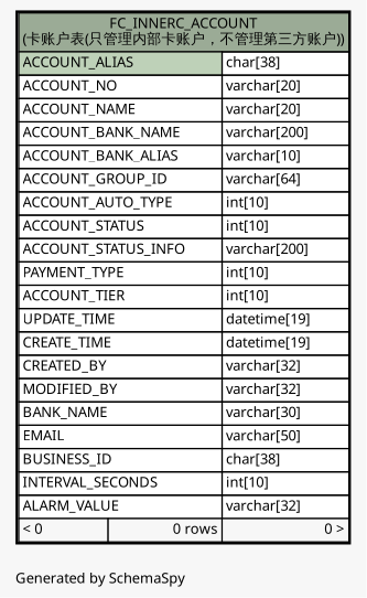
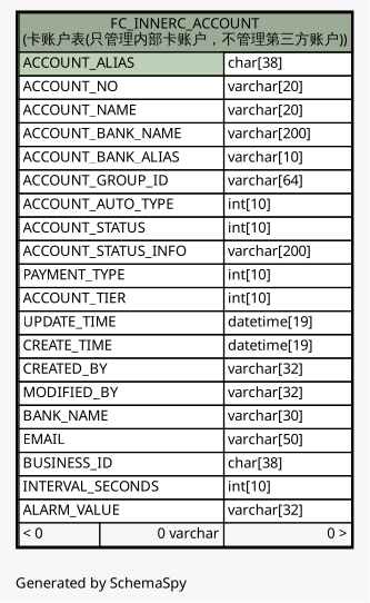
  digraph {
    bgcolor="#f7f7f7"
    fontname="Microsoft YaHei"
    fontsize=11
    label="\nGenerated by SchemaSpy"
    labeljust=l
    nodesep=0.18
    rankdir=RL
    ranksep=0.46
-   n1 [fontname="Microsoft YaHei" fontsize=11 label=<     <TABLE BORDER="2" CELLBORDER="1" CELLSPACING="0" BGCOLOR="#ffffff">       <TR><TD COLSPAN="3" BGCOLOR="#9bab96" ALIGN="CENTER">FC_INNERC_ACCOUNT<br/>(卡账户表(只管理内部卡账户，不管理第三方账户))</TD></TR>       <TR><TD PORT="ACCOUNT_ALIAS" COLSPAN="2" BGCOLOR="#bed1b8" ALIGN="LEFT">ACCOUNT_ALIAS</TD><TD PORT="ACCOUNT_ALIAS.type" ALIGN="LEFT">char[38]</TD></TR>       <TR><TD PORT="ACCOUNT_NO" COLSPAN="2" ALIGN="LEFT">ACCOUNT_NO</TD><TD PORT="ACCOUNT_NO.type" ALIGN="LEFT">varchar[20]</TD></TR>       <TR><TD PORT="ACCOUNT_NAME" COLSPAN="2" ALIGN="LEFT">ACCOUNT_NAME</TD><TD PORT="ACCOUNT_NAME.type" ALIGN="LEFT">varchar[20]</TD></TR>       <TR><TD PORT="ACCOUNT_BANK_NAME" COLSPAN="2" ALIGN="LEFT">ACCOUNT_BANK_NAME</TD><TD PORT="ACCOUNT_BANK_NAME.type" ALIGN="LEFT">varchar[200]</TD></TR>       <TR><TD PORT="ACCOUNT_BANK_ALIAS" COLSPAN="2" ALIGN="LEFT">ACCOUNT_BANK_ALIAS</TD><TD PORT="ACCOUNT_BANK_ALIAS.type" ALIGN="LEFT">varchar[10]</TD></TR>       <TR><TD PORT="ACCOUNT_GROUP_ID" COLSPAN="2" ALIGN="LEFT">ACCOUNT_GROUP_ID</TD><TD PORT="ACCOUNT_GROUP_ID.type" ALIGN="LEFT">varchar[64]</TD></TR>       <TR><TD PORT="ACCOUNT_AUTO_TYPE" COLSPAN="2" ALIGN="LEFT">ACCOUNT_AUTO_TYPE</TD><TD PORT="ACCOUNT_AUTO_TYPE.type" ALIGN="LEFT">int[10]</TD></TR>       <TR><TD PORT="ACCOUNT_STATUS" COLSPAN="2" ALIGN="LEFT">ACCOUNT_STATUS</TD><TD PORT="ACCOUNT_STATUS.type" ALIGN="LEFT">int[10]</TD></TR>       <TR><TD PORT="ACCOUNT_STATUS_INFO" COLSPAN="2" ALIGN="LEFT">ACCOUNT_STATUS_INFO</TD><TD PORT="ACCOUNT_STATUS_INFO.type" ALIGN="LEFT">varchar[200]</TD></TR>       <TR><TD PORT="PAYMENT_TYPE" COLSPAN="2" ALIGN="LEFT">PAYMENT_TYPE</TD><TD PORT="PAYMENT_TYPE.type" ALIGN="LEFT">int[10]</TD></TR>       <TR><TD PORT="ACCOUNT_TIER" COLSPAN="2" ALIGN="LEFT">ACCOUNT_TIER</TD><TD PORT="ACCOUNT_TIER.type" ALIGN="LEFT">int[10]</TD></TR>       <TR><TD PORT="UPDATE_TIME" COLSPAN="2" ALIGN="LEFT">UPDATE_TIME</TD><TD PORT="UPDATE_TIME.type" ALIGN="LEFT">datetime[19]</TD></TR>       <TR><TD PORT="CREATE_TIME" COLSPAN="2" ALIGN="LEFT">CREATE_TIME</TD><TD PORT="CREATE_TIME.type" ALIGN="LEFT">datetime[19]</TD></TR>       <TR><TD PORT="CREATED_BY" COLSPAN="2" ALIGN="LEFT">CREATED_BY</TD><TD PORT="CREATED_BY.type" ALIGN="LEFT">varchar[32]</TD></TR>       <TR><TD PORT="MODIFIED_BY" COLSPAN="2" ALIGN="LEFT">MODIFIED_BY</TD><TD PORT="MODIFIED_BY.type" ALIGN="LEFT">varchar[32]</TD></TR>       <TR><TD PORT="BANK_NAME" COLSPAN="2" ALIGN="LEFT">BANK_NAME</TD><TD PORT="BANK_NAME.type" ALIGN="LEFT">varchar[30]</TD></TR>       <TR><TD PORT="EMAIL" COLSPAN="2" ALIGN="LEFT">EMAIL</TD><TD PORT="EMAIL.type" ALIGN="LEFT">varchar[50]</TD></TR>       <TR><TD PORT="BUSINESS_ID" COLSPAN="2" ALIGN="LEFT">BUSINESS_ID</TD><TD PORT="BUSINESS_ID.type" ALIGN="LEFT">char[38]</TD></TR>       <TR><TD PORT="INTERVAL_SECONDS" COLSPAN="2" ALIGN="LEFT">INTERVAL_SECONDS</TD><TD PORT="INTERVAL_SECONDS.type" ALIGN="LEFT">int[10]</TD></TR>       <TR><TD PORT="ALARM_VALUE" COLSPAN="2" ALIGN="LEFT">ALARM_VALUE</TD><TD PORT="ALARM_VALUE.type" ALIGN="LEFT">varchar[32]</TD></TR>       <TR><TD ALIGN="LEFT" BGCOLOR="#f7f7f7">&lt; 0</TD><TD ALIGN="RIGHT" BGCOLOR="#f7f7f7">0 rows</TD><TD ALIGN="RIGHT" BGCOLOR="#f7f7f7">0 &gt;</TD></TR>     </TABLE>> shape=plaintext]
+   n1 [fontname="Microsoft YaHei" fontsize=11 label=<     <TABLE BORDER="2" CELLBORDER="1" CELLSPACING="0" BGCOLOR="#ffffff">       <TR><TD COLSPAN="3" BGCOLOR="#9bab96" ALIGN="CENTER">FC_INNERC_ACCOUNT<br/>(卡账户表(只管理内部卡账户，不管理第三方账户))</TD></TR>       <TR><TD PORT="ACCOUNT_ALIAS" COLSPAN="2" BGCOLOR="#bed1b8" ALIGN="LEFT">ACCOUNT_ALIAS</TD><TD PORT="ACCOUNT_ALIAS.type" ALIGN="LEFT">char[38]</TD></TR>       <TR><TD PORT="ACCOUNT_NO" COLSPAN="2" ALIGN="LEFT">ACCOUNT_NO</TD><TD PORT="ACCOUNT_NO.type" ALIGN="LEFT">varchar[20]</TD></TR>       <TR><TD PORT="ACCOUNT_NAME" COLSPAN="2" ALIGN="LEFT">ACCOUNT_NAME</TD><TD PORT="ACCOUNT_NAME.type" ALIGN="LEFT">varchar[20]</TD></TR>       <TR><TD PORT="ACCOUNT_BANK_NAME" COLSPAN="2" ALIGN="LEFT">ACCOUNT_BANK_NAME</TD><TD PORT="ACCOUNT_BANK_NAME.type" ALIGN="LEFT">varchar[200]</TD></TR>       <TR><TD PORT="ACCOUNT_BANK_ALIAS" COLSPAN="2" ALIGN="LEFT">ACCOUNT_BANK_ALIAS</TD><TD PORT="ACCOUNT_BANK_ALIAS.type" ALIGN="LEFT">varchar[10]</TD></TR>       <TR><TD PORT="ACCOUNT_GROUP_ID" COLSPAN="2" ALIGN="LEFT">ACCOUNT_GROUP_ID</TD><TD PORT="ACCOUNT_GROUP_ID.type" ALIGN="LEFT">varchar[64]</TD></TR>       <TR><TD PORT="ACCOUNT_AUTO_TYPE" COLSPAN="2" ALIGN="LEFT">ACCOUNT_AUTO_TYPE</TD><TD PORT="ACCOUNT_AUTO_TYPE.type" ALIGN="LEFT">int[10]</TD></TR>       <TR><TD PORT="ACCOUNT_STATUS" COLSPAN="2" ALIGN="LEFT">ACCOUNT_STATUS</TD><TD PORT="ACCOUNT_STATUS.type" ALIGN="LEFT">int[10]</TD></TR>       <TR><TD PORT="ACCOUNT_STATUS_INFO" COLSPAN="2" ALIGN="LEFT">ACCOUNT_STATUS_INFO</TD><TD PORT="ACCOUNT_STATUS_INFO.type" ALIGN="LEFT">varchar[200]</TD></TR>       <TR><TD PORT="PAYMENT_TYPE" COLSPAN="2" ALIGN="LEFT">PAYMENT_TYPE</TD><TD PORT="PAYMENT_TYPE.type" ALIGN="LEFT">int[10]</TD></TR>       <TR><TD PORT="ACCOUNT_TIER" COLSPAN="2" ALIGN="LEFT">ACCOUNT_TIER</TD><TD PORT="ACCOUNT_TIER.type" ALIGN="LEFT">int[10]</TD></TR>       <TR><TD PORT="UPDATE_TIME" COLSPAN="2" ALIGN="LEFT">UPDATE_TIME</TD><TD PORT="UPDATE_TIME.type" ALIGN="LEFT">datetime[19]</TD></TR>       <TR><TD PORT="CREATE_TIME" COLSPAN="2" ALIGN="LEFT">CREATE_TIME</TD><TD PORT="CREATE_TIME.type" ALIGN="LEFT">datetime[19]</TD></TR>       <TR><TD PORT="CREATED_BY" COLSPAN="2" ALIGN="LEFT">CREATED_BY</TD><TD PORT="CREATED_BY.type" ALIGN="LEFT">varchar[32]</TD></TR>       <TR><TD PORT="MODIFIED_BY" COLSPAN="2" ALIGN="LEFT">MODIFIED_BY</TD><TD PORT="MODIFIED_BY.type" ALIGN="LEFT">varchar[32]</TD></TR>       <TR><TD PORT="BANK_NAME" COLSPAN="2" ALIGN="LEFT">BANK_NAME</TD><TD PORT="BANK_NAME.type" ALIGN="LEFT">varchar[30]</TD></TR>       <TR><TD PORT="EMAIL" COLSPAN="2" ALIGN="LEFT">EMAIL</TD><TD PORT="EMAIL.type" ALIGN="LEFT">varchar[50]</TD></TR>       <TR><TD PORT="BUSINESS_ID" COLSPAN="2" ALIGN="LEFT">BUSINESS_ID</TD><TD PORT="BUSINESS_ID.type" ALIGN="LEFT">char[38]</TD></TR>       <TR><TD PORT="INTERVAL_SECONDS" COLSPAN="2" ALIGN="LEFT">INTERVAL_SECONDS</TD><TD PORT="INTERVAL_SECONDS.type" ALIGN="LEFT">int[10]</TD></TR>       <TR><TD PORT="ALARM_VALUE" COLSPAN="2" ALIGN="LEFT">ALARM_VALUE</TD><TD PORT="ALARM_VALUE.type" ALIGN="LEFT">varchar[32]</TD></TR>       <TR><TD ALIGN="LEFT" BGCOLOR="#f7f7f7">&lt; 0</TD><TD ALIGN="RIGHT" BGCOLOR="#f7f7f7">0 varchar</TD><TD ALIGN="RIGHT" BGCOLOR="#f7f7f7">0 &gt;</TD></TR>     </TABLE>> shape=plaintext]
  }
